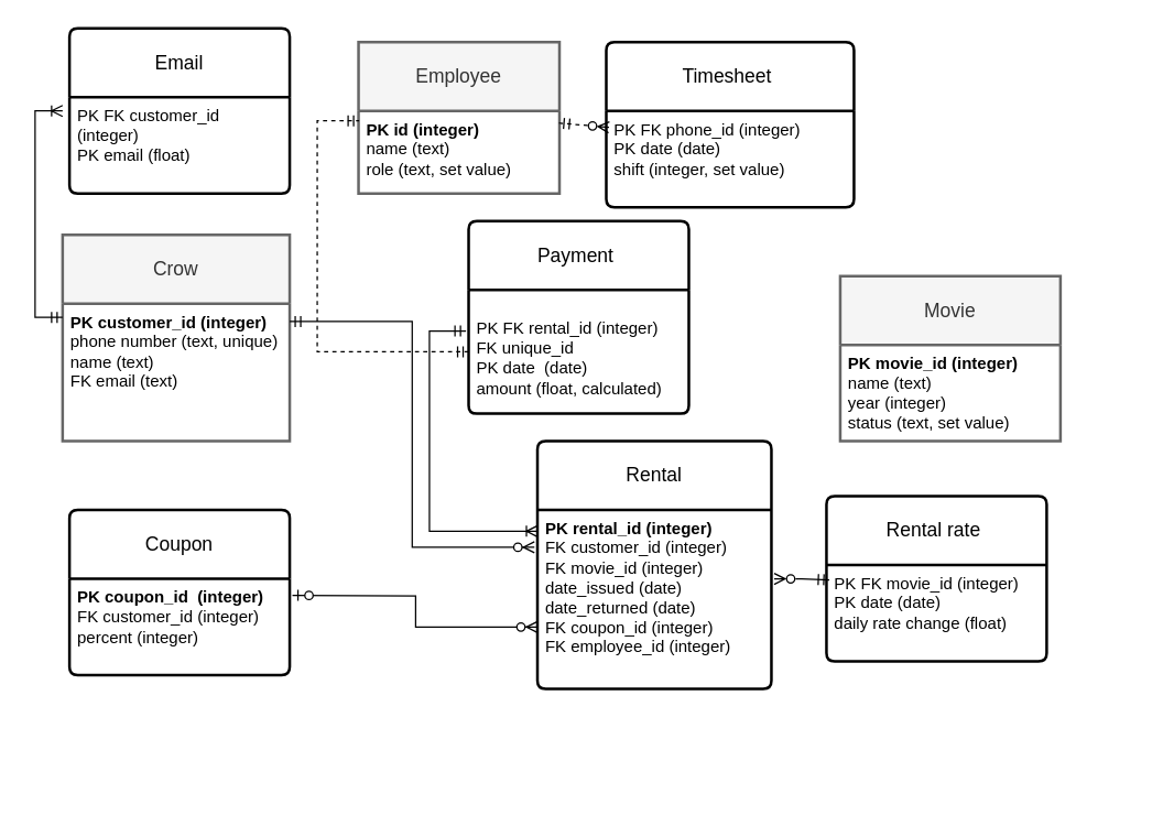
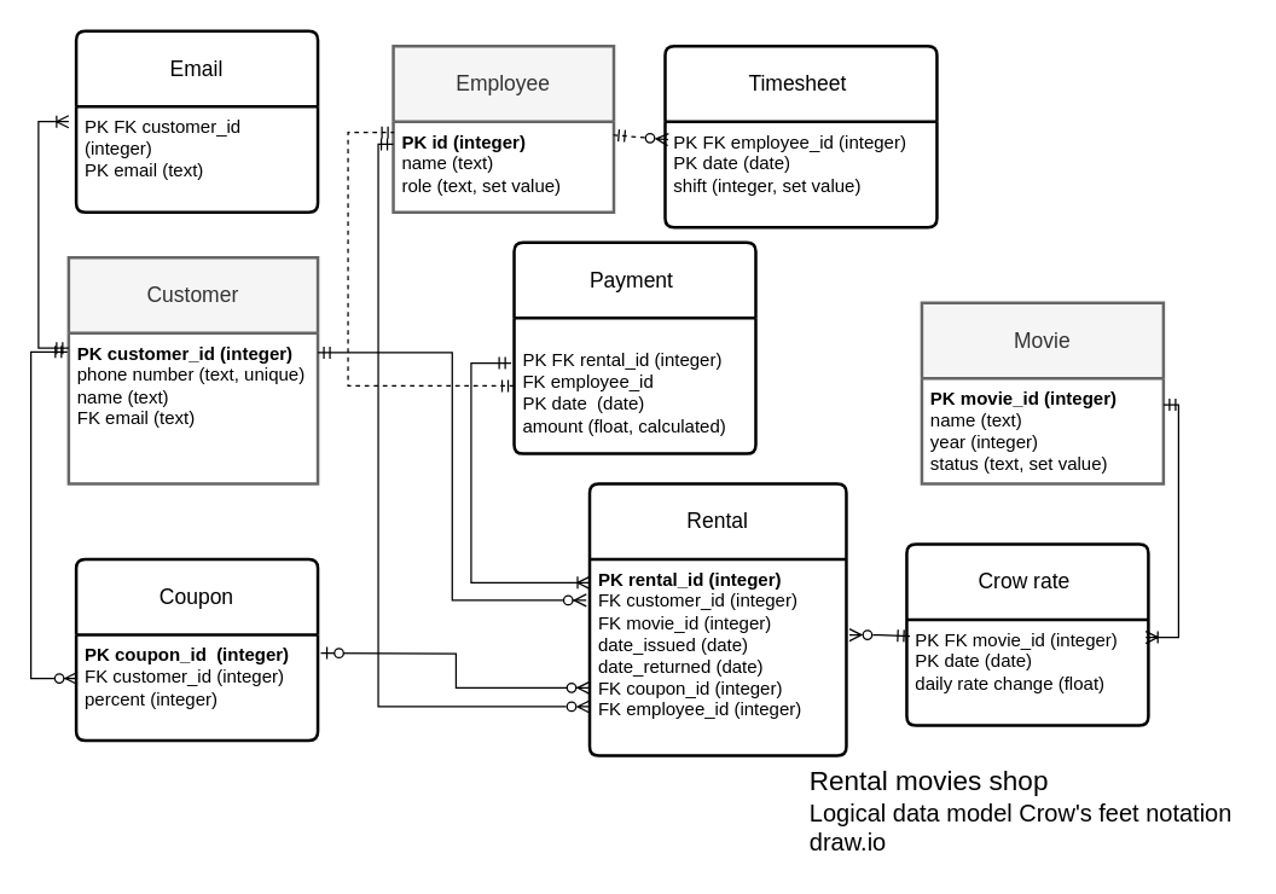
  <mxCell id="0" />
  <mxCell id="1" parent="0" />
- <mxCell id="2" value="Crow" style="swimlane;childLayout=stackLayout;horizontal=1;startSize=50;horizontalStack=0;fontSize=14;fontStyle=0;strokeWidth=2;resizeParent=0;resizeLast=1;shadow=0;dashed=0;align=center;arcSize=4;whiteSpace=wrap;html=1;fillColor=#f5f5f5;fontColor=#333333;strokeColor=#666666;" parent="1" vertex="1"><mxGeometry x="45" y="170" width="165" height="150" as="geometry" /></mxCell>
+ <mxCell id="2" value="Customer" style="swimlane;childLayout=stackLayout;horizontal=1;startSize=50;horizontalStack=0;fontSize=14;fontStyle=0;strokeWidth=2;resizeParent=0;resizeLast=1;shadow=0;dashed=0;align=center;arcSize=4;whiteSpace=wrap;html=1;fillColor=#f5f5f5;fontColor=#333333;strokeColor=#666666;" parent="1" vertex="1"><mxGeometry x="45" y="170" width="165" height="150" as="geometry" /></mxCell>
  <mxCell id="3" value="&lt;b&gt;PK customer_id (integer)&lt;/b&gt;&lt;br&gt;phone number (text, unique)&lt;br&gt;name (text)&lt;br&gt;&lt;div&gt;FK email (text)&lt;/div&gt;&lt;div&gt;&lt;br&gt;&lt;/div&gt;" style="align=left;strokeColor=none;fillColor=none;spacingLeft=4;spacingRight=4;fontSize=12;verticalAlign=top;resizable=0;rotatable=0;part=1;html=1;whiteSpace=wrap;" parent="2" vertex="1"><mxGeometry y="50" width="165" height="100" as="geometry" /></mxCell>
  <mxCell id="4" value="Coupon" style="swimlane;childLayout=stackLayout;horizontal=1;startSize=50;horizontalStack=0;rounded=1;fontSize=14;fontStyle=0;strokeWidth=2;resizeParent=0;resizeLast=1;shadow=0;dashed=0;align=center;arcSize=4;whiteSpace=wrap;html=1;" parent="1" vertex="1"><mxGeometry x="50" y="370" width="160" height="120" as="geometry" /></mxCell>
  <mxCell id="5" value="&lt;b&gt;PK coupon_id&amp;nbsp; (integer)&lt;/b&gt;&lt;br&gt;FK customer_id (integer)&lt;br&gt;percent (integer)" style="align=left;strokeColor=none;fillColor=none;spacingLeft=4;spacingRight=4;fontSize=12;verticalAlign=top;resizable=0;rotatable=0;part=1;html=1;whiteSpace=wrap;" parent="4" vertex="1"><mxGeometry y="50" width="160" height="70" as="geometry" /></mxCell>
  <mxCell id="6" value="Rental" style="swimlane;childLayout=stackLayout;horizontal=1;startSize=50;horizontalStack=0;rounded=1;fontSize=14;fontStyle=0;strokeWidth=2;resizeParent=0;resizeLast=1;shadow=0;dashed=0;align=center;arcSize=4;whiteSpace=wrap;html=1;" parent="1" vertex="1"><mxGeometry x="390" y="320" width="170" height="180" as="geometry" /></mxCell>
  <mxCell id="7" value="&lt;b&gt;PK rental_id (integer)&lt;/b&gt;&lt;br&gt;FK customer_id (integer)&lt;br&gt;FK movie_id (integer)&lt;div&gt;date_issued (date)&lt;/div&gt;&lt;div&gt;date_returned (date)&amp;nbsp;&amp;nbsp;&lt;/div&gt;&lt;div&gt;FK coupon_id (integer)&lt;/div&gt;&lt;div&gt;FK employee_id (integer)&lt;/div&gt;" style="align=left;strokeColor=none;fillColor=none;spacingLeft=4;spacingRight=4;fontSize=12;verticalAlign=top;resizable=0;rotatable=0;part=1;html=1;whiteSpace=wrap;" parent="6" vertex="1"><mxGeometry y="50" width="170" height="130" as="geometry" /></mxCell>
  <mxCell id="8" value="Movie" style="swimlane;childLayout=stackLayout;horizontal=1;startSize=50;horizontalStack=0;fontSize=14;fontStyle=0;strokeWidth=2;resizeParent=0;resizeLast=1;shadow=0;dashed=0;align=center;arcSize=4;whiteSpace=wrap;html=1;fillColor=#f5f5f5;fontColor=#333333;strokeColor=#666666;" parent="1" vertex="1"><mxGeometry x="610" y="200" width="160" height="120" as="geometry" /></mxCell>
  <mxCell id="9" value="&lt;b&gt;PK movie_id (integer)&lt;/b&gt;&lt;br&gt;name (text)&lt;div&gt;year (integer)&lt;br&gt;status (text, set value)&lt;/div&gt;" style="align=left;strokeColor=none;fillColor=none;spacingLeft=4;spacingRight=4;fontSize=12;verticalAlign=top;resizable=0;rotatable=0;part=1;html=1;whiteSpace=wrap;" parent="8" vertex="1"><mxGeometry y="50" width="160" height="70" as="geometry" /></mxCell>
- <mxCell id="10" value="Rental rate&amp;nbsp;" style="swimlane;childLayout=stackLayout;horizontal=1;startSize=50;horizontalStack=0;rounded=1;fontSize=14;fontStyle=0;strokeWidth=2;resizeParent=0;resizeLast=1;shadow=0;dashed=0;align=center;arcSize=4;whiteSpace=wrap;html=1;" parent="1" vertex="1"><mxGeometry x="600" y="360" width="160" height="120" as="geometry" /></mxCell>
+ <mxCell id="10" value="Crow rate&amp;nbsp;" style="swimlane;childLayout=stackLayout;horizontal=1;startSize=50;horizontalStack=0;rounded=1;fontSize=14;fontStyle=0;strokeWidth=2;resizeParent=0;resizeLast=1;shadow=0;dashed=0;align=center;arcSize=4;whiteSpace=wrap;html=1;" parent="1" vertex="1"><mxGeometry x="600" y="360" width="160" height="120" as="geometry" /></mxCell>
  <mxCell id="11" value="PK FK movie_id (integer)&lt;div&gt;PK date (date)&lt;/div&gt;&lt;div&gt;daily rate change (float)&amp;nbsp;&amp;nbsp;&lt;/div&gt;" style="align=left;strokeColor=none;fillColor=none;spacingLeft=4;spacingRight=4;fontSize=12;verticalAlign=top;resizable=0;rotatable=0;part=1;html=1;whiteSpace=wrap;" parent="10" vertex="1"><mxGeometry y="50" width="160" height="70" as="geometry" /></mxCell>
  <mxCell id="12" value="" style="edgeStyle=elbowEdgeStyle;fontSize=12;html=1;endArrow=ERzeroToMany;startArrow=ERmandOne;rounded=0;entryX=-0.013;entryY=0.208;entryDx=0;entryDy=0;entryPerimeter=0;" parent="1" edge="1" target="7"><mxGeometry width="100" height="100" relative="1" as="geometry"><mxPoint x="210" y="233" as="sourcePoint" /><mxPoint x="320" y="290" as="targetPoint" /></mxGeometry></mxCell>
  <mxCell id="13" value="" style="edgeStyle=orthogonalEdgeStyle;fontSize=12;html=1;endArrow=ERzeroToMany;startArrow=ERzeroToOne;rounded=0;entryX=0;entryY=0.75;entryDx=0;entryDy=0;" parent="1" edge="1" target="6"><mxGeometry width="100" height="100" relative="1" as="geometry"><mxPoint x="212" y="432" as="sourcePoint" /><mxPoint x="332" y="390" as="targetPoint" /></mxGeometry></mxCell>
+ <mxCell id="14" value="" style="edgeStyle=orthogonalEdgeStyle;fontSize=12;html=1;endArrow=ERoneToMany;startArrow=ERmandOne;rounded=0;entryX=0.989;entryY=0.166;entryDx=0;entryDy=0;entryPerimeter=0;exitX=1;exitY=0.25;exitDx=0;exitDy=0;" parent="1" source="9" target="11" edge="1"><mxGeometry width="100" height="100" relative="1" as="geometry"><mxPoint x="490" y="210" as="sourcePoint" /><mxPoint x="590" y="110" as="targetPoint" /><Array as="points"><mxPoint x="780" y="268" /><mxPoint x="780" y="422" /></Array></mxGeometry></mxCell>
+ <mxCell id="15" value="&lt;font face=&quot;Helvetica&quot; style=&quot;font-size: 18px;&quot;&gt;Rental movies shop&amp;nbsp;&lt;/font&gt;&lt;div&gt;&lt;font face=&quot;Helvetica&quot; size=&quot;3&quot;&gt;Logical data model&amp;nbsp;&lt;span style=&quot;background-color: rgb(255, 255, 255);&quot;&gt;Crow's feet notation&lt;/span&gt;&lt;/font&gt;&lt;/div&gt;&lt;div&gt;&lt;font face=&quot;Helvetica&quot; size=&quot;3&quot;&gt;&lt;span style=&quot;background-color: rgb(255, 255, 255);&quot;&gt;draw.io&lt;/span&gt;&lt;/font&gt;&lt;/div&gt;" style="text;strokeColor=none;fillColor=none;spacingLeft=4;spacingRight=4;overflow=hidden;rotatable=0;points=[[0,0.5],[1,0.5]];portConstraint=eastwest;fontSize=12;whiteSpace=wrap;html=1;" parent="1" vertex="1"><mxGeometry x="530" y="500" width="293" height="70" as="geometry" /></mxCell>
  <mxCell id="16" value="Email" style="swimlane;childLayout=stackLayout;horizontal=1;startSize=50;horizontalStack=0;rounded=1;fontSize=14;fontStyle=0;strokeWidth=2;resizeParent=0;resizeLast=1;shadow=0;dashed=0;align=center;arcSize=4;whiteSpace=wrap;html=1;" vertex="1" parent="1"><mxGeometry x="50" y="20" width="160" height="120" as="geometry" /></mxCell>
- <mxCell id="17" value="&lt;div&gt;&lt;span style=&quot;background-color: transparent; color: light-dark(rgb(0, 0, 0), rgb(255, 255, 255));&quot;&gt;PK FK customer_id (integer)&lt;/span&gt;&lt;/div&gt;&lt;div&gt;&lt;span style=&quot;background-color: transparent; color: light-dark(rgb(0, 0, 0), rgb(255, 255, 255));&quot;&gt;PK email (float)&amp;nbsp;&lt;/span&gt;&lt;/div&gt;" style="align=left;strokeColor=none;fillColor=none;spacingLeft=4;spacingRight=4;fontSize=12;verticalAlign=top;resizable=0;rotatable=0;part=1;html=1;whiteSpace=wrap;" vertex="1" parent="16"><mxGeometry y="50" width="160" height="70" as="geometry" /></mxCell>
+ <mxCell id="17" value="&lt;div&gt;&lt;span style=&quot;background-color: transparent; color: light-dark(rgb(0, 0, 0), rgb(255, 255, 255));&quot;&gt;PK FK customer_id (integer)&lt;/span&gt;&lt;/div&gt;&lt;div&gt;&lt;span style=&quot;background-color: transparent; color: light-dark(rgb(0, 0, 0), rgb(255, 255, 255));&quot;&gt;PK email (text)&amp;nbsp;&lt;/span&gt;&lt;/div&gt;" style="align=left;strokeColor=none;fillColor=none;spacingLeft=4;spacingRight=4;fontSize=12;verticalAlign=top;resizable=0;rotatable=0;part=1;html=1;whiteSpace=wrap;" vertex="1" parent="16"><mxGeometry y="50" width="160" height="70" as="geometry" /></mxCell>
  <mxCell id="18" value="Employee" style="swimlane;childLayout=stackLayout;horizontal=1;startSize=50;horizontalStack=0;fontSize=14;fontStyle=0;strokeWidth=2;resizeParent=0;resizeLast=1;shadow=0;dashed=0;align=center;arcSize=4;whiteSpace=wrap;html=1;fillColor=#f5f5f5;fontColor=#333333;strokeColor=#666666;" vertex="1" parent="1"><mxGeometry x="260" y="30" width="146" height="110" as="geometry" /></mxCell>
  <mxCell id="19" value="&lt;b&gt;PK id (integer)&lt;/b&gt;&lt;div&gt;name (text)&lt;/div&gt;&lt;div&gt;role (text, set value)&lt;/div&gt;" style="align=left;strokeColor=none;fillColor=none;spacingLeft=4;spacingRight=4;fontSize=12;verticalAlign=top;resizable=0;rotatable=0;part=1;html=1;whiteSpace=wrap;" vertex="1" parent="18"><mxGeometry y="50" width="146" height="60" as="geometry" /></mxCell>
  <mxCell id="20" style="edgeStyle=orthogonalEdgeStyle;rounded=0;orthogonalLoop=1;jettySize=auto;html=1;exitX=0.5;exitY=1;exitDx=0;exitDy=0;" edge="1" parent="18" source="19" target="19"><mxGeometry relative="1" as="geometry" /></mxCell>
  <mxCell id="21" style="edgeStyle=orthogonalEdgeStyle;rounded=0;orthogonalLoop=1;jettySize=auto;html=1;exitX=0.5;exitY=1;exitDx=0;exitDy=0;" edge="1" parent="18" source="19" target="19"><mxGeometry relative="1" as="geometry" /></mxCell>
  <mxCell id="22" value="Payment&amp;nbsp;" style="swimlane;childLayout=stackLayout;horizontal=1;startSize=50;horizontalStack=0;rounded=1;fontSize=14;fontStyle=0;strokeWidth=2;resizeParent=0;resizeLast=1;shadow=0;dashed=0;align=center;arcSize=4;whiteSpace=wrap;html=1;" vertex="1" parent="1"><mxGeometry x="340" y="160" width="160" height="140" as="geometry" /></mxCell>
- <mxCell id="23" value="&lt;br&gt;&lt;div&gt;PK FK rental_id (integer)&lt;/div&gt;&lt;div&gt;FK unique_id&amp;nbsp;&lt;/div&gt;&lt;div&gt;PK date&amp;nbsp; (date)&lt;/div&gt;&lt;div&gt;amount (float, calculated)&lt;/div&gt;" style="align=left;strokeColor=none;fillColor=none;spacingLeft=4;spacingRight=4;fontSize=12;verticalAlign=top;resizable=0;rotatable=0;part=1;html=1;whiteSpace=wrap;" vertex="1" parent="22"><mxGeometry y="50" width="160" height="90" as="geometry" /></mxCell>
+ <mxCell id="23" value="&lt;br&gt;&lt;div&gt;PK FK rental_id (integer)&lt;/div&gt;&lt;div&gt;FK employee_id&amp;nbsp;&lt;/div&gt;&lt;div&gt;PK date&amp;nbsp; (date)&lt;/div&gt;&lt;div&gt;amount (float, calculated)&lt;/div&gt;" style="align=left;strokeColor=none;fillColor=none;spacingLeft=4;spacingRight=4;fontSize=12;verticalAlign=top;resizable=0;rotatable=0;part=1;html=1;whiteSpace=wrap;" vertex="1" parent="22"><mxGeometry y="50" width="160" height="90" as="geometry" /></mxCell>
+ <mxCell id="24" value="" style="edgeStyle=elbowEdgeStyle;fontSize=12;html=1;endArrow=ERzeroToMany;startArrow=ERmandOne;rounded=0;exitX=-0.005;exitY=0.125;exitDx=0;exitDy=0;exitPerimeter=0;entryX=0.005;entryY=0.411;entryDx=0;entryDy=0;entryPerimeter=0;" parent="1" source="3" edge="1" target="5"><mxGeometry width="100" height="100" relative="1" as="geometry"><mxPoint x="40" y="230" as="sourcePoint" /><mxPoint x="40" y="440" as="targetPoint" /><Array as="points"><mxPoint x="20" y="340" /></Array></mxGeometry></mxCell>
  <mxCell id="25" value="" style="edgeStyle=orthogonalEdgeStyle;fontSize=12;html=1;endArrow=ERoneToMany;startArrow=ERmandOne;rounded=0;entryX=0;entryY=0.143;entryDx=0;entryDy=0;entryPerimeter=0;endFill=0;" edge="1" parent="1"><mxGeometry width="100" height="100" relative="1" as="geometry"><mxPoint x="45" y="230" as="sourcePoint" /><mxPoint x="45" y="80.01" as="targetPoint" /><Array as="points"><mxPoint x="25" y="230" /><mxPoint x="25" y="80" /></Array></mxGeometry></mxCell>
  <mxCell id="26" value="Timesheet&amp;nbsp;" style="swimlane;childLayout=stackLayout;horizontal=1;startSize=50;horizontalStack=0;rounded=1;fontSize=14;fontStyle=0;strokeWidth=2;resizeParent=0;resizeLast=1;shadow=0;dashed=0;align=center;arcSize=4;whiteSpace=wrap;html=1;" vertex="1" parent="1"><mxGeometry x="440" y="30" width="180" height="120" as="geometry" /></mxCell>
- <mxCell id="27" value="PK FK phone_id (integer)&lt;div&gt;PK date (date)&lt;/div&gt;&lt;div&gt;shift (integer, set value)&lt;/div&gt;" style="align=left;strokeColor=none;fillColor=none;spacingLeft=4;spacingRight=4;fontSize=12;verticalAlign=top;resizable=0;rotatable=0;part=1;html=1;whiteSpace=wrap;" vertex="1" parent="26"><mxGeometry y="50" width="180" height="70" as="geometry" /></mxCell>
+ <mxCell id="27" value="PK FK employee_id (integer)&lt;div&gt;PK date (date)&lt;/div&gt;&lt;div&gt;shift (integer, set value)&lt;/div&gt;" style="align=left;strokeColor=none;fillColor=none;spacingLeft=4;spacingRight=4;fontSize=12;verticalAlign=top;resizable=0;rotatable=0;part=1;html=1;whiteSpace=wrap;" vertex="1" parent="26"><mxGeometry y="50" width="180" height="70" as="geometry" /></mxCell>
  <mxCell id="28" value="" style="fontSize=12;html=1;endArrow=ERmandOne;rounded=0;entryX=0.995;entryY=0.147;entryDx=0;entryDy=0;startArrow=ERzeroToMany;startFill=0;exitX=0.011;exitY=0.171;exitDx=0;exitDy=0;exitPerimeter=0;entryPerimeter=0;endFill=0;dashed=1;" edge="1" parent="1" source="27" target="19"><mxGeometry width="100" height="100" relative="1" as="geometry"><mxPoint x="450" y="68" as="sourcePoint" /><mxPoint x="460" y="80" as="targetPoint" /></mxGeometry></mxCell>
  <mxCell id="29" value="" style="edgeStyle=elbowEdgeStyle;fontSize=12;html=1;endArrow=ERmandOne;startArrow=ERoneToMany;rounded=0;startFill=0;exitX=-0.009;exitY=0.08;exitDx=0;exitDy=0;exitPerimeter=0;entryX=-0.012;entryY=0.333;entryDx=0;entryDy=0;entryPerimeter=0;" edge="1" parent="1" target="23"><mxGeometry width="100" height="100" relative="1" as="geometry"><mxPoint x="390" y="385.4" as="sourcePoint" /><mxPoint x="272" y="260" as="targetPoint" /><Array as="points"><mxPoint x="311.53" y="385" /></Array></mxGeometry></mxCell>
+ <mxCell id="30" value="" style="edgeStyle=elbowEdgeStyle;fontSize=12;html=1;endArrow=ERmandOne;startArrow=ERzeroToMany;rounded=0;exitX=0;exitY=0.75;exitDx=0;exitDy=0;startFill=0;entryX=0;entryY=0.25;entryDx=0;entryDy=0;" edge="1" parent="1" source="7" target="19"><mxGeometry width="100" height="100" relative="1" as="geometry"><mxPoint x="270" y="320" as="sourcePoint" /><mxPoint x="240" y="120" as="targetPoint" /><Array as="points"><mxPoint x="250" y="180" /><mxPoint x="230" y="150" /><mxPoint x="220" y="230" /></Array></mxGeometry></mxCell>
  <mxCell id="31" value="" style="edgeStyle=elbowEdgeStyle;fontSize=12;html=1;endArrow=ERmandOne;startArrow=ERmandOne;rounded=0;entryX=0.003;entryY=0.12;entryDx=0;entryDy=0;entryPerimeter=0;exitX=0;exitY=0.5;exitDx=0;exitDy=0;dashed=1;" edge="1" parent="1" source="23" target="19"><mxGeometry width="100" height="100" relative="1" as="geometry"><mxPoint x="350" y="505" as="sourcePoint" /><mxPoint x="260" y="100" as="targetPoint" /><Array as="points"><mxPoint x="230" y="300" /></Array></mxGeometry></mxCell>
  <mxCell id="32" value="" style="edgeStyle=elbowEdgeStyle;fontSize=12;html=1;endArrow=ERmandOne;startArrow=ERzeroToMany;rounded=0;startFill=0;entryX=0.013;entryY=0.154;entryDx=0;entryDy=0;entryPerimeter=0;" edge="1" parent="1" target="11"><mxGeometry width="100" height="100" relative="1" as="geometry"><mxPoint x="562" y="420" as="sourcePoint" /><mxPoint x="560" y="280" as="targetPoint" /></mxGeometry></mxCell>
